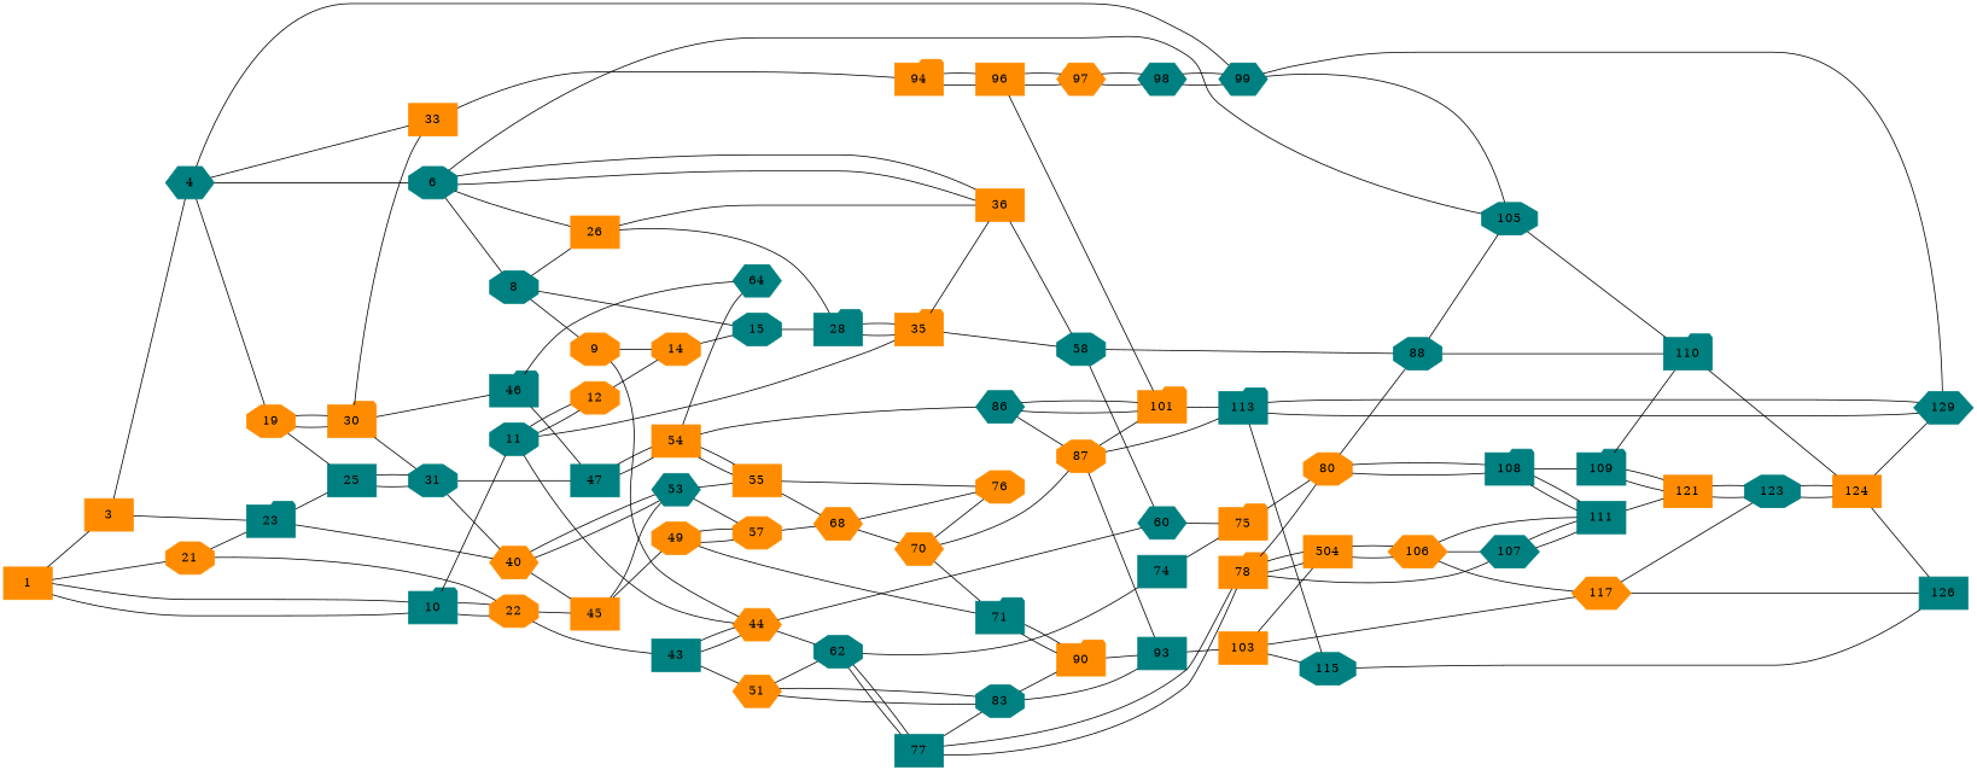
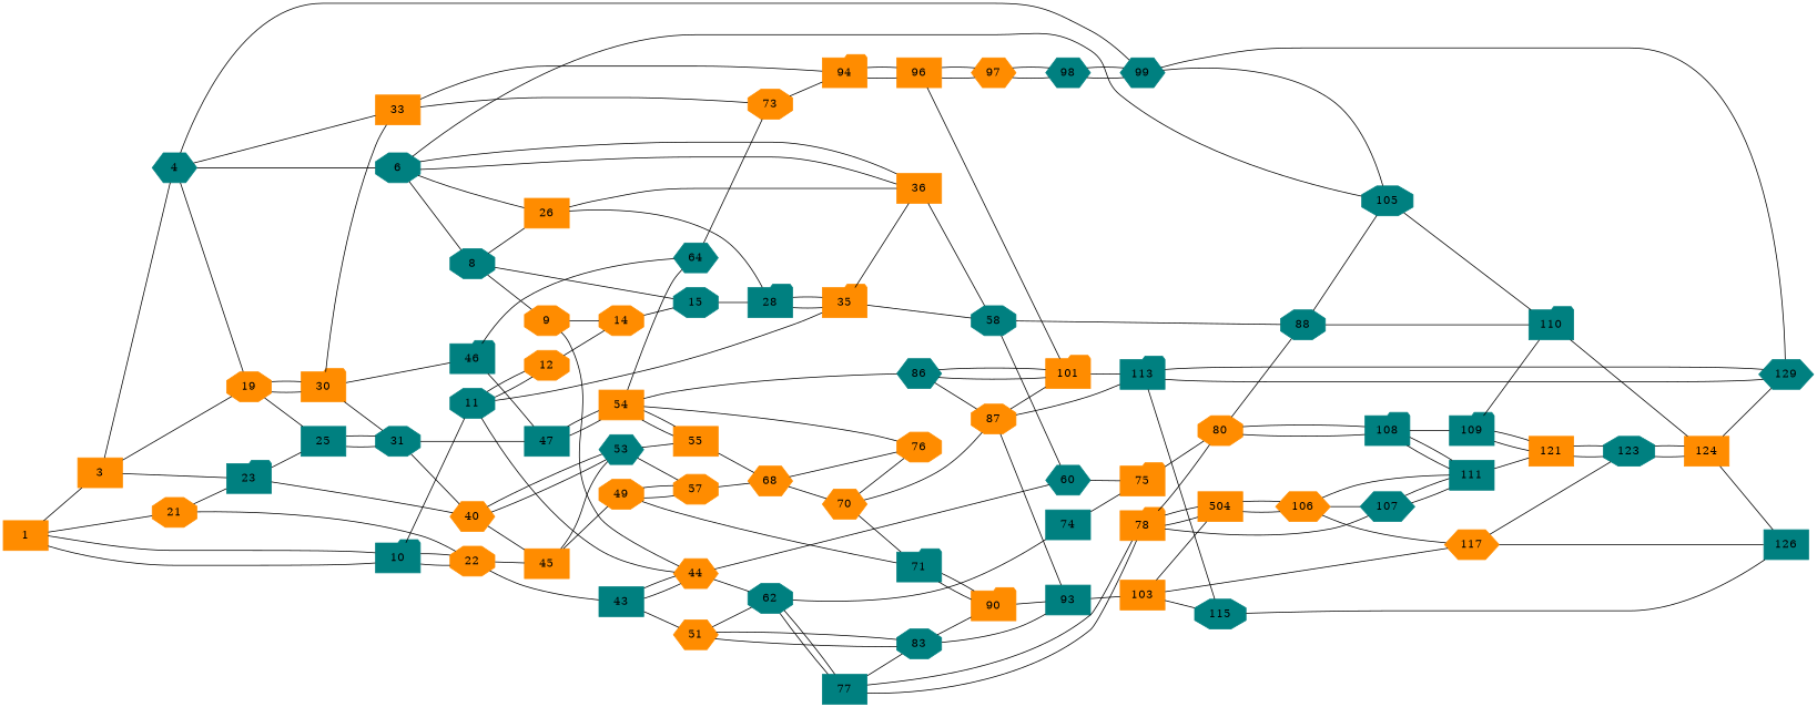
  graph {
    rankdir=LR
    node [color=darkorange shape=octagon style=filled]
    1 [shape=box super="+2"]
    3 [shape=box super="+20"]
    10 [color=teal shape=folder]
    21
    4 [color=teal shape=hexagon super="+5"]
    n6 [label=19 super="+19"]
    23 [color=teal shape=folder super="+24"]
    11 [color=teal super="+34"]
    22 [super="+42"]
    6 [color=teal super="+7"]
    33 [shape=box super="+72"]
    99 [color=teal shape=hexagon super="+128"]
    25 [color=teal shape=box]
    30 [shape=folder super="+32"]
    40 [shape=hexagon super="+41"]
    8 [color=teal super="+16"]
    26 [shape=box super="+29"]
    36 [shape=box super="+37"]
    105 [color=teal]
+   73 [super="+84"]
    94 [shape=folder super="+95"]
    129 [color=teal shape=hexagon]
    9 [super="+13"]
    15 [color=teal super="+27"]
    28 [color=teal shape=folder]
    58 [color=teal super="+61"]
    110 [color=teal shape=folder super="+122"]
    14 [super="+17"]
    44 [shape=hexagon super="+59"]
    12
    35 [shape=folder super="+38"]
    43 [color=teal shape=box]
    45 [shape=box super="+48"]
    60 [color=teal shape=hexagon]
    62 [color=teal super="+63"]
    31 [color=teal super="+39"]
    46 [color=teal shape=folder]
    51 [shape=hexagon super="+52"]
    53 [color=teal shape=hexagon super="+56"]
    49 [super="+50"]
    47 [color=teal shape=box]
    64 [color=teal shape=hexagon super="+65"]
    54 [shape=box super="+66"]
    96 [shape=box super="+100"]
    88 [color=teal super="+89"]
    57
    55 [shape=box super="+67"]
    83 [color=teal super="+91"]
    75 [shape=folder super="+82"]
    74 [color=teal shape=box]
    77 [color=teal shape=box]
    71 [color=teal shape=folder]
    86 [color=teal shape=hexagon]
    68 [shape=hexagon super="+69"]
    90 [shape=folder]
    93 [color=teal shape=box super="+102"]
    76
    87 [super="+92"]
    101 [shape=folder super="+112"]
    70 [shape=hexagon super="+85"]
    80 [super="+81"]
    78 [shape=folder super="+79"]
    113 [color=teal shape=folder super="+114"]
    108 [color=teal shape=folder]
    n65 [label=504 shape=box]
    107 [color=teal shape=hexagon]
    106 [shape=hexagon super="+119"]
    111 [color=teal shape=box super="+120"]
    109 [color=teal shape=folder]
    103 [shape=box super="+116"]
    115 [color=teal]
    124 [shape=box super="+130"]
    117 [shape=hexagon super="+118"]
    97 [shape=hexagon super="+125"]
    98 [color=teal shape=hexagon super="+127"]
    126 [color=teal shape=box]
    123 [color=teal]
    121 [shape=box]
    1 -- 3
    1 -- 10
    1 -- 10
    1 -- 21
    3 -- 4
+   3 -- n6
    3 -- 23
    10 -- 11
    10 -- 22
    10 -- 22
    21 -- 23
    21 -- 22
    4 -- n6
    4 -- 6
    4 -- 33
    4 -- 99
    n6 -- 25
    n6 -- 30
    n6 -- 30
    23 -- 25
    23 -- 40
    11 -- 44
    11 -- 12
    11 -- 12
    11 -- 35
    22 -- 43
    22 -- 45
    6 -- 8
    6 -- 26
    6 -- 36
    6 -- 36
    6 -- 105
+   33 -- 73
    33 -- 94
    99 -- 105
    99 -- 129
    25 -- 31
    25 -- 31
    30 -- 33
    30 -- 31
    30 -- 46
    40 -- 45
    40 -- 53
    40 -- 53
    8 -- 26
    8 -- 9
    8 -- 15
    26 -- 36
    26 -- 28
    36 -- 58
    105 -- 110
+   73 -- 94
    94 -- 96 [weight=2]
    94 -- 96
    9 -- 14
    9 -- 44
    15 -- 28
    28 -- 35
    28 -- 35
    58 -- 60
    58 -- 88
    110 -- 124
    14 -- 15 [weight=2]
    44 -- 60
    44 -- 62
    12 -- 14
    35 -- 36
    35 -- 58
    43 -- 44
    43 -- 44
    43 -- 51
    45 -- 53
    45 -- 49
    60 -- 75
    62 -- 74
    62 -- 77
    62 -- 77
    31 -- 40
    31 -- 47
    46 -- 47
    46 -- 64
    51 -- 62
    51 -- 83
    51 -- 83
    53 -- 57
    53 -- 55
    49 -- 57
    49 -- 57
    49 -- 71
    47 -- 54
    47 -- 54
+   64 -- 73 [weight=2]
    54 -- 64
    54 -- 55
    54 -- 55
    54 -- 86
    96 -- 101
    96 -- 97
    96 -- 97
    88 -- 105
    88 -- 110
    57 -- 68
    55 -- 68
-   55 -- 76
+   54 -- 76
    83 -- 90
    83 -- 93
    75 -- 80
    74 -- 75 [weight=2]
    77 -- 83
    77 -- 78
    77 -- 78
    71 -- 90
    71 -- 90
    86 -- 87
    86 -- 101
    86 -- 101
    68 -- 76
    68 -- 70
    90 -- 93
    93 -- 103
    87 -- 93
    87 -- 101
    87 -- 113
    101 -- 113
    70 -- 71
    70 -- 76
    70 -- 87
    80 -- 88
    80 -- 108
    80 -- 108
    78 -- 80
    78 -- n65
    78 -- n65
    78 -- 107
    113 -- 129
    113 -- 129
    113 -- 115
    108 -- 111
    108 -- 111
    108 -- 109
    n65 -- 106
    n65 -- 106
    107 -- 111
    107 -- 111
    106 -- 107
    106 -- 111
    106 -- 117
    111 -- 121
    109 -- 110
    109 -- 121
    109 -- 121
    103 -- n65
    103 -- 115
    103 -- 117
    115 -- 126
    124 -- 129
    124 -- 126
    117 -- 126
    117 -- 123
    97 -- 98 [weight=2]
    97 -- 98
    98 -- 99 [weight=2]
    98 -- 99
    123 -- 124
    123 -- 124
    121 -- 123
    121 -- 123
  }
